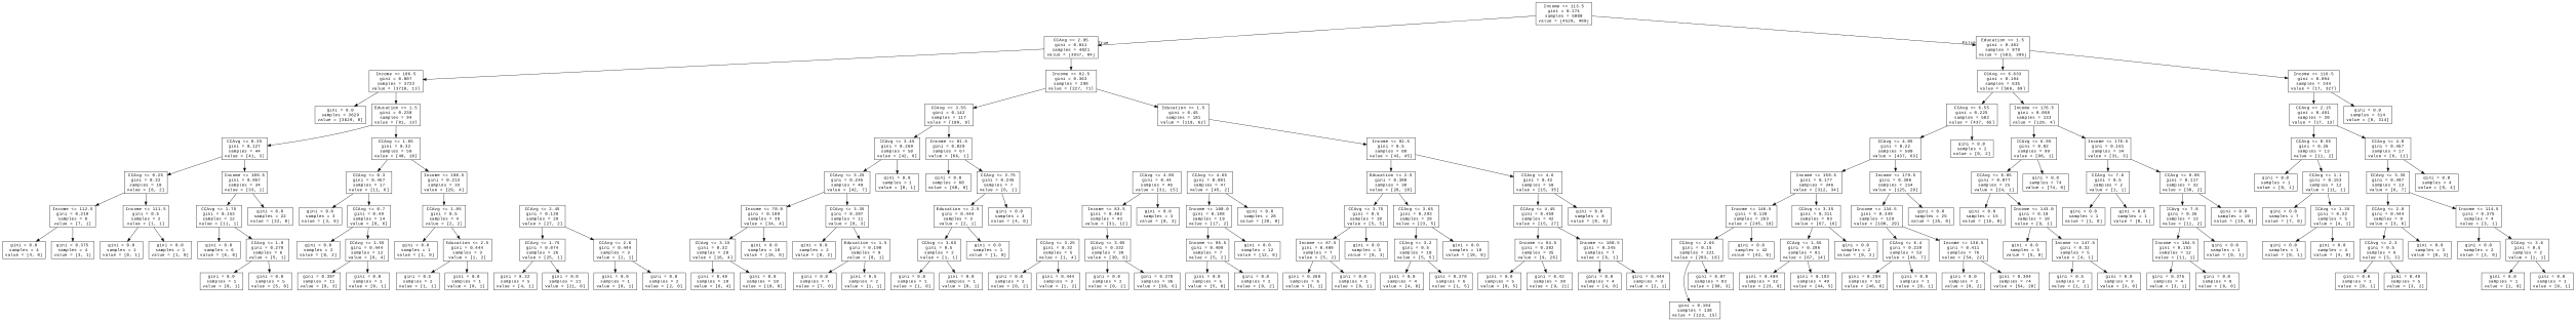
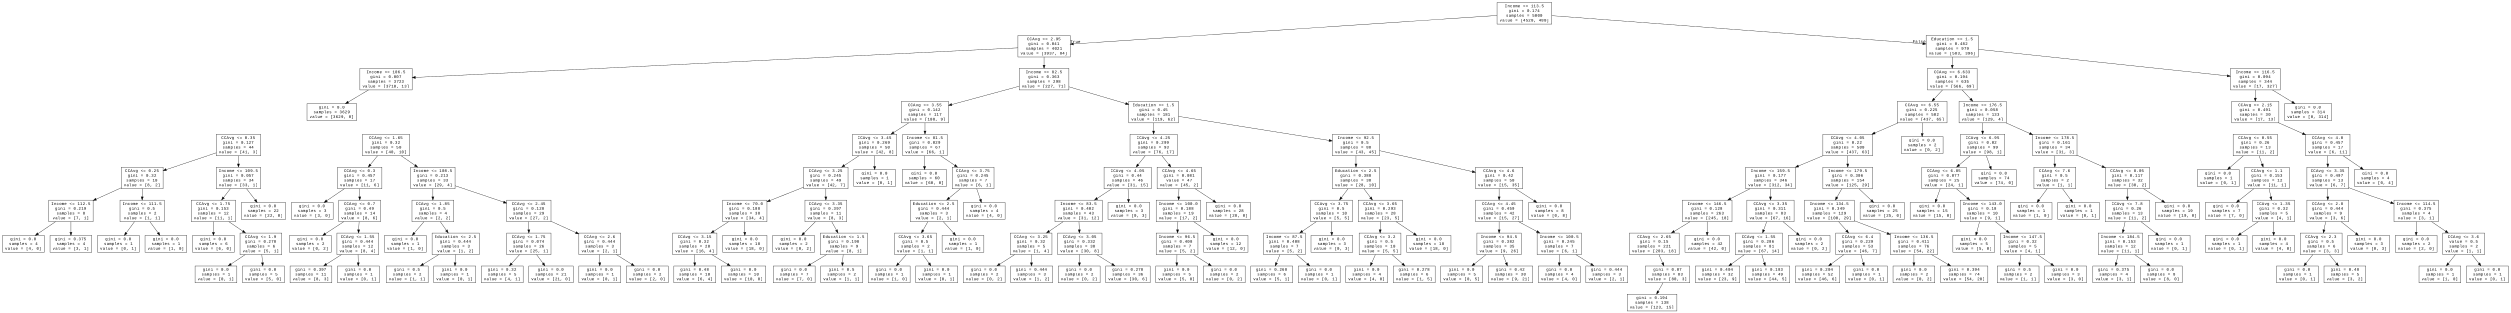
  digraph {
    fontname="Liberation Mono"
    node [fontname="Liberation Mono" shape=box]
    edge [fontname="Liberation Mono"]
    n1 [label="Income <= 113.5\ngini = 0.174\nsamples = 5000\nvalue = [4520, 480]"]
    n2 [label="CCAvg <= 2.95\ngini = 0.041\nsamples = 4021\nvalue = [3937, 84]"]
    n3 [label="Education <= 1.5\ngini = 0.482\nsamples = 979\nvalue = [583, 396]"]
    n4 [label="Income <= 106.5\ngini = 0.007\nsamples = 3723\nvalue = [3710, 13]"]
    n5 [label="Income <= 82.5\ngini = 0.363\nsamples = 298\nvalue = [227, 71]"]
    n6 [label="CCAvg <= 6.633\ngini = 0.194\nsamples = 635\nvalue = [566, 69]"]
    n7 [label="Income <= 116.5\ngini = 0.094\nsamples = 344\nvalue = [17, 327]"]
    n8 [label="gini = 0.0\nsamples = 3629\nvalue = [3629, 0]"]
-   n9 [label="Education <= 1.5\ngini = 0.238\nsamples = 94\nvalue = [81, 13]"]
    n10 [label="CCAvg <= 3.55\ngini = 0.142\nsamples = 117\nvalue = [108, 9]"]
    n11 [label="Education <= 1.5\ngini = 0.45\nsamples = 181\nvalue = [119, 62]"]
    n12 [label="CCAvg <= 0.35\ngini = 0.127\nsamples = 44\nvalue = [41, 3]"]
    n13 [label="CCAvg <= 1.65\ngini = 0.32\nsamples = 50\nvalue = [40, 10]"]
    n14 [label="CCAvg <= 0.25\ngini = 0.32\nsamples = 10\nvalue = [8, 2]"]
    n15 [label="Income <= 109.5\ngini = 0.057\nsamples = 34\nvalue = [33, 1]"]
    n16 [label="CCAvg <= 0.3\ngini = 0.457\nsamples = 17\nvalue = [11, 6]"]
    n17 [label="Income <= 108.5\ngini = 0.213\nsamples = 33\nvalue = [29, 4]"]
    n18 [label="Income <= 112.5\ngini = 0.219\nsamples = 8\nvalue = [7, 1]"]
    n19 [label="Income <= 111.5\ngini = 0.5\nsamples = 2\nvalue = [1, 1]"]
    n20 [label="CCAvg <= 1.75\ngini = 0.153\nsamples = 12\nvalue = [11, 1]"]
    n21 [label="gini = 0.0\nsamples = 22\nvalue = [22, 0]"]
    n22 [label="gini = 0.0\nsamples = 4\nvalue = [4, 0]"]
    n23 [label="gini = 0.375\nsamples = 4\nvalue = [3, 1]"]
    n24 [label="gini = 0.0\nsamples = 1\nvalue = [0, 1]"]
    n25 [label="gini = 0.0\nsamples = 1\nvalue = [1, 0]"]
    n26 [label="gini = 0.0\nsamples = 6\nvalue = [6, 0]"]
    n27 [label="CCAvg <= 1.9\ngini = 0.278\nsamples = 6\nvalue = [5, 1]"]
    n28 [label="gini = 0.0\nsamples = 1\nvalue = [0, 1]"]
    n29 [label="gini = 0.0\nsamples = 5\nvalue = [5, 0]"]
    n30 [label="gini = 0.0\nsamples = 3\nvalue = [3, 0]"]
    n31 [label="CCAvg <= 0.7\ngini = 0.49\nsamples = 14\nvalue = [8, 6]"]
    n32 [label="CCAvg <= 1.85\ngini = 0.5\nsamples = 4\nvalue = [2, 2]"]
    n33 [label="CCAvg <= 2.45\ngini = 0.128\nsamples = 29\nvalue = [27, 2]"]
    n34 [label="gini = 0.0\nsamples = 2\nvalue = [0, 2]"]
    n35 [label="CCAvg <= 1.55\ngini = 0.444\nsamples = 12\nvalue = [8, 4]"]
    n36 [label="gini = 0.397\nsamples = 11\nvalue = [8, 3]"]
    n37 [label="gini = 0.0\nsamples = 1\nvalue = [0, 1]"]
    n38 [label="gini = 0.0\nsamples = 1\nvalue = [1, 0]"]
    n39 [label="Education <= 2.5\ngini = 0.444\nsamples = 3\nvalue = [1, 2]"]
    n40 [label="CCAvg <= 1.75\ngini = 0.074\nsamples = 26\nvalue = [25, 1]"]
    n41 [label="CCAvg <= 2.6\ngini = 0.444\nsamples = 3\nvalue = [2, 1]"]
    n42 [label="gini = 0.5\nsamples = 2\nvalue = [1, 1]"]
    n43 [label="gini = 0.0\nsamples = 1\nvalue = [0, 1]"]
    n44 [label="gini = 0.32\nsamples = 5\nvalue = [4, 1]"]
    n45 [label="gini = 0.0\nsamples = 21\nvalue = [21, 0]"]
    n46 [label="gini = 0.0\nsamples = 1\nvalue = [0, 1]"]
    n47 [label="gini = 0.0\nsamples = 2\nvalue = [2, 0]"]
    n48 [label="CCAvg <= 3.45\ngini = 0.269\nsamples = 50\nvalue = [42, 8]"]
    n49 [label="Income <= 81.5\ngini = 0.029\nsamples = 67\nvalue = [66, 1]"]
+   n50 [label="CCAvg <= 4.25\ngini = 0.299\nsamples = 93\nvalue = [76, 17]"]
    n51 [label="Income <= 92.5\ngini = 0.5\nsamples = 88\nvalue = [43, 45]"]
    n52 [label="CCAvg <= 3.25\ngini = 0.245\nsamples = 49\nvalue = [42, 7]"]
    n53 [label="gini = 0.0\nsamples = 1\nvalue = [0, 1]"]
    n54 [label="gini = 0.0\nsamples = 60\nvalue = [60, 0]"]
    n55 [label="CCAvg <= 3.75\ngini = 0.245\nsamples = 7\nvalue = [6, 1]"]
    n56 [label="Income <= 70.0\ngini = 0.188\nsamples = 38\nvalue = [34, 4]"]
    n57 [label="CCAvg <= 3.35\ngini = 0.397\nsamples = 11\nvalue = [8, 3]"]
    n58 [label="CCAvg <= 3.15\ngini = 0.32\nsamples = 20\nvalue = [16, 4]"]
    n59 [label="gini = 0.0\nsamples = 18\nvalue = [18, 0]"]
    n60 [label="gini = 0.0\nsamples = 2\nvalue = [0, 2]"]
    n61 [label="Education <= 1.5\ngini = 0.198\nsamples = 9\nvalue = [8, 1]"]
    n62 [label="gini = 0.48\nsamples = 10\nvalue = [6, 4]"]
    n63 [label="gini = 0.0\nsamples = 10\nvalue = [10, 0]"]
    n64 [label="gini = 0.0\nsamples = 7\nvalue = [7, 0]"]
    n65 [label="gini = 0.5\nsamples = 2\nvalue = [1, 1]"]
    n66 [label="Education <= 2.5\ngini = 0.444\nsamples = 3\nvalue = [2, 1]"]
    n67 [label="gini = 0.0\nsamples = 4\nvalue = [4, 0]"]
    n68 [label="CCAvg <= 3.65\ngini = 0.5\nsamples = 2\nvalue = [1, 1]"]
    n69 [label="gini = 0.0\nsamples = 1\nvalue = [1, 0]"]
    n70 [label="gini = 0.0\nsamples = 1\nvalue = [1, 0]"]
    n71 [label="gini = 0.0\nsamples = 1\nvalue = [0, 1]"]
    n72 [label="CCAvg <= 4.05\ngini = 0.44\nsamples = 46\nvalue = [31, 15]"]
-   n73 [label="CCAvg <= 4.65\ngini = 0.081\nsamples = 47\nvalue = [45, 2]"]
+   n73 [label="CCAvg <= 4.65\ngini = 0.081\nvalue = 47\nvalue = [45, 2]"]
    n74 [label="Education <= 2.5\ngini = 0.388\nsamples = 38\nvalue = [28, 10]"]
    n75 [label="CCAvg <= 4.6\ngini = 0.42\nsamples = 50\nvalue = [15, 35]"]
    n76 [label="Income <= 83.5\ngini = 0.402\nsamples = 43\nvalue = [31, 12]"]
    n77 [label="gini = 0.0\nsamples = 3\nvalue = [0, 3]"]
    n78 [label="Income <= 100.0\ngini = 0.188\nsamples = 19\nvalue = [17, 2]"]
    n79 [label="gini = 0.0\nsamples = 28\nvalue = [28, 0]"]
    n80 [label="CCAvg <= 3.25\ngini = 0.32\nsamples = 5\nvalue = [1, 4]"]
    n81 [label="CCAvg <= 3.05\ngini = 0.332\nsamples = 38\nvalue = [30, 8]"]
    n82 [label="gini = 0.0\nsamples = 2\nvalue = [0, 2]"]
    n83 [label="gini = 0.444\nsamples = 3\nvalue = [1, 2]"]
    n84 [label="gini = 0.0\nsamples = 2\nvalue = [0, 2]"]
    n85 [label="gini = 0.278\nsamples = 36\nvalue = [30, 6]"]
    n86 [label="Income <= 96.5\ngini = 0.408\nsamples = 7\nvalue = [5, 2]"]
    n87 [label="gini = 0.0\nsamples = 12\nvalue = [12, 0]"]
    n88 [label="gini = 0.0\nsamples = 5\nvalue = [5, 0]"]
    n89 [label="gini = 0.0\nsamples = 2\nvalue = [0, 2]"]
    n90 [label="CCAvg <= 3.75\ngini = 0.5\nsamples = 10\nvalue = [5, 5]"]
    n91 [label="CCAvg <= 3.65\ngini = 0.293\nsamples = 28\nvalue = [23, 5]"]
    n92 [label="CCAvg <= 4.45\ngini = 0.459\nsamples = 42\nvalue = [15, 27]"]
    n93 [label="gini = 0.0\nsamples = 8\nvalue = [0, 8]"]
    n94 [label="Income <= 87.5\ngini = 0.408\nsamples = 7\nvalue = [5, 2]"]
    n95 [label="gini = 0.0\nsamples = 3\nvalue = [0, 3]"]
    n96 [label="CCAvg <= 3.2\ngini = 0.5\nsamples = 10\nvalue = [5, 5]"]
    n97 [label="gini = 0.0\nsamples = 18\nvalue = [18, 0]"]
    n98 [label="gini = 0.268\nsamples = 6\nvalue = [5, 1]"]
    n99 [label="gini = 0.0\nsamples = 1\nvalue = [0, 1]"]
    n100 [label="gini = 0.0\nsamples = 4\nvalue = [4, 0]"]
    n101 [label="gini = 0.278\nsamples = 6\nvalue = [1, 5]"]
    n102 [label="Income <= 94.5\ngini = 0.382\nsamples = 35\nvalue = [9, 26]"]
    n103 [label="Income <= 100.5\ngini = 0.245\nsamples = 7\nvalue = [6, 1]"]
    n104 [label="gini = 0.0\nsamples = 5\nvalue = [0, 5]"]
    n105 [label="gini = 0.42\nsamples = 30\nvalue = [9, 21]"]
    n106 [label="gini = 0.0\nsamples = 4\nvalue = [4, 0]"]
    n107 [label="gini = 0.444\nsamples = 3\nvalue = [2, 1]"]
    n108 [label="CCAvg <= 6.55\ngini = 0.225\nsamples = 502\nvalue = [437, 65]"]
    n109 [label="Income <= 176.5\ngini = 0.058\nsamples = 133\nvalue = [129, 4]"]
    n110 [label="CCAvg <= 2.15\ngini = 0.491\nsamples = 30\nvalue = [17, 13]"]
    n111 [label="gini = 0.0\nsamples = 314\nvalue = [0, 314]"]
    n112 [label="CCAvg <= 4.05\ngini = 0.22\nsamples = 500\nvalue = [437, 63]"]
    n113 [label="gini = 0.0\nsamples = 2\nvalue = [0, 2]"]
    n114 [label="CCAvg <= 6.95\ngini = 0.02\nsamples = 99\nvalue = [98, 1]"]
    n115 [label="Income <= 178.5\ngini = 0.161\nsamples = 34\nvalue = [31, 3]"]
    n116 [label="Income <= 159.5\ngini = 0.177\nsamples = 346\nvalue = [312, 34]"]
    n117 [label="Income <= 179.5\ngini = 0.306\nsamples = 154\nvalue = [125, 29]"]
    n118 [label="Income <= 146.5\ngini = 0.128\nsamples = 263\nvalue = [245, 18]"]
    n119 [label="CCAvg <= 3.35\ngini = 0.311\nsamples = 83\nvalue = [67, 16]"]
    n120 [label="Income <= 134.5\ngini = 0.349\nsamples = 129\nvalue = [100, 29]"]
    n121 [label="gini = 0.0\nsamples = 25\nvalue = [25, 0]"]
    n122 [label="CCAvg <= 2.65\ngini = 0.15\nsamples = 221\nvalue = [203, 18]"]
    n123 [label="gini = 0.0\nsamples = 42\nvalue = [42, 0]"]
    n124 [label="CCAvg <= 1.55\ngini = 0.286\nsamples = 81\nvalue = [67, 14]"]
    n125 [label="gini = 0.0\nsamples = 2\nvalue = [0, 2]"]
    n126 [label="gini = 0.194\nsamples = 138\nvalue = [123, 15]"]
    n127 [label="gini = 0.07\nsamples = 83\nvalue = [80, 3]"]
    n128 [label="gini = 0.404\nsamples = 32\nvalue = [23, 9]"]
    n129 [label="gini = 0.183\nsamples = 49\nvalue = [44, 5]"]
    n130 [label="CCAvg <= 6.4\ngini = 0.229\nsamples = 53\nvalue = [46, 7]"]
    n131 [label="Income <= 136.5\ngini = 0.411\nsamples = 76\nvalue = [54, 22]"]
    n132 [label="gini = 0.204\nsamples = 52\nvalue = [46, 6]"]
    n133 [label="gini = 0.0\nsamples = 1\nvalue = [0, 1]"]
    n134 [label="gini = 0.0\nsamples = 2\nvalue = [0, 2]"]
    n135 [label="gini = 0.394\nsamples = 74\nvalue = [54, 20]"]
    n136 [label="CCAvg <= 6.85\ngini = 0.077\nsamples = 25\nvalue = [24, 1]"]
    n137 [label="gini = 0.0\nsamples = 74\nvalue = [74, 0]"]
    n138 [label="CCAvg <= 7.6\ngini = 0.5\nsamples = 2\nvalue = [1, 1]"]
    n139 [label="CCAvg <= 8.05\ngini = 0.117\nsamples = 32\nvalue = [30, 2]"]
    n140 [label="gini = 0.0\nsamples = 15\nvalue = [15, 0]"]
    n141 [label="Income <= 143.0\ngini = 0.18\nsamples = 10\nvalue = [9, 1]"]
    n142 [label="gini = 0.0\nsamples = 5\nvalue = [5, 0]"]
    n143 [label="Income <= 147.5\ngini = 0.32\nsamples = 5\nvalue = [4, 1]"]
    n144 [label="gini = 0.5\nsamples = 2\nvalue = [1, 1]"]
    n145 [label="gini = 0.0\nsamples = 3\nvalue = [3, 0]"]
    n146 [label="gini = 0.0\nsamples = 1\nvalue = [1, 0]"]
    n147 [label="gini = 0.0\nsamples = 1\nvalue = [0, 1]"]
    n148 [label="CCAvg <= 7.8\ngini = 0.26\nsamples = 13\nvalue = [11, 2]"]
    n149 [label="gini = 0.0\nsamples = 19\nvalue = [19, 0]"]
    n150 [label="Income <= 184.5\ngini = 0.153\nsamples = 12\nvalue = [11, 1]"]
    n151 [label="gini = 0.0\nsamples = 1\nvalue = [0, 1]"]
    n152 [label="gini = 0.375\nsamples = 4\nvalue = [3, 1]"]
    n153 [label="gini = 0.0\nsamples = 8\nvalue = [8, 0]"]
    n154 [label="CCAvg <= 0.55\ngini = 0.26\nsamples = 13\nvalue = [11, 2]"]
    n155 [label="CCAvg <= 4.0\ngini = 0.457\nsamples = 17\nvalue = [6, 11]"]
    n156 [label="gini = 0.0\nsamples = 1\nvalue = [0, 1]"]
    n157 [label="CCAvg <= 1.1\ngini = 0.153\nsamples = 12\nvalue = [11, 1]"]
    n158 [label="CCAvg <= 3.35\ngini = 0.497\nsamples = 13\nvalue = [6, 7]"]
    n159 [label="gini = 0.0\nsamples = 4\nvalue = [0, 4]"]
    n160 [label="gini = 0.0\nsamples = 7\nvalue = [7, 0]"]
    n161 [label="CCAvg <= 1.35\ngini = 0.32\nsamples = 5\nvalue = [4, 1]"]
    n162 [label="gini = 0.0\nsamples = 1\nvalue = [0, 1]"]
    n163 [label="gini = 0.0\nsamples = 4\nvalue = [4, 0]"]
    n164 [label="CCAvg <= 2.8\ngini = 0.444\nsamples = 9\nvalue = [3, 6]"]
    n165 [label="Income <= 114.5\ngini = 0.375\nsamples = 4\nvalue = [3, 1]"]
    n166 [label="CCAvg <= 2.3\ngini = 0.5\nsamples = 6\nvalue = [3, 3]"]
    n167 [label="gini = 0.0\nsamples = 3\nvalue = [0, 3]"]
    n168 [label="gini = 0.0\nsamples = 2\nvalue = [2, 0]"]
-   n169 [label="CCAvg <= 3.6\ngini = 0.5\nsamples = 2\nvalue = [1, 1]"]
+   n169 [label="CCAvg <= 3.6\nvalue = 0.5\nsamples = 2\nvalue = [1, 1]"]
    n170 [label="gini = 0.0\nsamples = 1\nvalue = [0, 1]"]
    n171 [label="gini = 0.48\nsamples = 5\nvalue = [3, 2]"]
    n172 [label="gini = 0.0\nsamples = 1\nvalue = [1, 0]"]
    n173 [label="gini = 0.0\nsamples = 1\nvalue = [0, 1]"]
    n1 -> n2 [headlabel=True labelangle=45 labeldistance=2.5]
    n1 -> n3 [headlabel=False labelangle=-45 labeldistance=2.5]
    n2 -> n4
    n2 -> n5
    n3 -> n6
    n3 -> n7
    n4 -> n8
-   n4 -> n9
    n5 -> n10
    n5 -> n11
    n6 -> n108
    n6 -> n109
    n7 -> n110
    n7 -> n111
-   n9 -> n12
-   n9 -> n13
    n10 -> n48
    n10 -> n49
+   n11 -> n50
    n11 -> n51
    n12 -> n14
    n12 -> n15
    n13 -> n16
    n13 -> n17
    n14 -> n18
    n14 -> n19
    n15 -> n20
    n15 -> n21
    n16 -> n30
    n16 -> n31
    n17 -> n32
+   n17 -> n33
    n18 -> n22
    n18 -> n23
    n19 -> n24
    n19 -> n25
    n20 -> n26
    n20 -> n27
    n27 -> n28
    n27 -> n29
    n31 -> n34
    n31 -> n35
    n32 -> n38
    n32 -> n39
    n33 -> n40
    n33 -> n41
    n35 -> n36
    n35 -> n37
    n39 -> n42
    n39 -> n43
    n40 -> n44
    n40 -> n45
    n41 -> n46
    n41 -> n47
    n48 -> n52
    n48 -> n53
    n49 -> n54
    n49 -> n55
+   n50 -> n72
+   n50 -> n73
    n51 -> n74
    n51 -> n75
    n52 -> n56
    n52 -> n57
    n55 -> n66
    n55 -> n67
    n56 -> n58
    n56 -> n59
    n57 -> n60
    n57 -> n61
    n58 -> n62
    n58 -> n63
    n61 -> n64
    n61 -> n65
    n66 -> n68
    n66 -> n69
    n68 -> n70
    n68 -> n71
    n72 -> n76
    n72 -> n77
    n73 -> n78
    n73 -> n79
    n74 -> n90
    n74 -> n91
    n75 -> n92
    n75 -> n93
+   n76 -> n80
    n76 -> n81
    n78 -> n86
    n78 -> n87
    n80 -> n82
    n80 -> n83
    n81 -> n84
    n81 -> n85
    n86 -> n88
    n86 -> n89
    n90 -> n94
    n90 -> n95
    n91 -> n96
    n91 -> n97
    n92 -> n102
    n92 -> n103
    n94 -> n98
    n94 -> n99
    n96 -> n100
    n96 -> n101
    n102 -> n104
    n102 -> n105
    n103 -> n106
    n103 -> n107
    n108 -> n112
    n108 -> n113
    n109 -> n114
    n109 -> n115
-   n110 -> n154
    n110 -> n155
    n112 -> n116
    n112 -> n117
    n114 -> n136
    n114 -> n137
    n115 -> n138
    n115 -> n139
    n116 -> n118
    n116 -> n119
    n117 -> n120
    n117 -> n121
    n118 -> n122
    n118 -> n123
    n119 -> n124
    n119 -> n125
    n120 -> n130
    n120 -> n131
-   n122 -> n126
+   n127 -> n126
    n122 -> n127
    n124 -> n128
    n124 -> n129
    n130 -> n132
    n130 -> n133
    n131 -> n134
    n131 -> n135
    n136 -> n140
    n136 -> n141
    n138 -> n146
    n138 -> n147
    n139 -> n148
    n139 -> n149
    n141 -> n142
    n141 -> n143
    n143 -> n144
    n143 -> n145
    n148 -> n150
    n148 -> n151
    n150 -> n152
    n150 -> n153
    n154 -> n156
    n154 -> n157
    n155 -> n158
    n155 -> n159
    n157 -> n160
    n157 -> n161
    n158 -> n164
    n158 -> n165
    n161 -> n162
    n161 -> n163
    n164 -> n166
    n164 -> n167
    n165 -> n168
    n165 -> n169
    n166 -> n170
    n166 -> n171
    n169 -> n172
    n169 -> n173
  }
